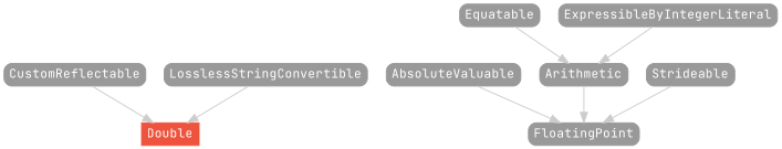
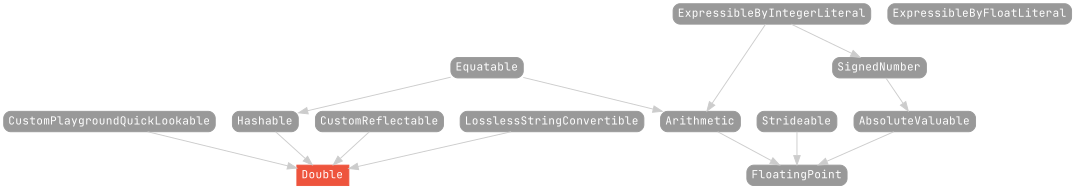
  strict digraph {
    fontname="JetBrains Mono"
    node [color="#999999" fillcolor="#999999" fontcolor=white fontname="JetBrains Mono" fontsize=12 margin="0.07,0.05" shape=box style="filled,rounded"]
    edge [color="#cccccc" fontname="JetBrains Mono"]
    Double [color="#ee543d" fillcolor="#ee543d" height=0.3 style=filled]
    AbsoluteValuable [height=0.3]
    FloatingPoint [height=0.3]
    Arithmetic [height=0.3]
+   SignedNumber [height=0.3]
    Strideable [height=0.3]
+   CustomPlaygroundQuickLookable [height=0.3]
    CustomReflectable [height=0.3]
    LosslessStringConvertible [height=0.3]
    Equatable [height=0.3]
+   Hashable [height=0.3]
+   ExpressibleByFloatLiteral [height=0.3]
    ExpressibleByIntegerLiteral [height=0.3]
    subgraph sub_1 {
      rank=max
      Double
    }
    AbsoluteValuable -> FloatingPoint
    Arithmetic -> FloatingPoint
+   SignedNumber -> AbsoluteValuable
    Strideable -> FloatingPoint
+   CustomPlaygroundQuickLookable -> Double
    CustomReflectable -> Double
    LosslessStringConvertible -> Double
    Equatable -> Arithmetic
+   Equatable -> Hashable
+   Hashable -> Double
    ExpressibleByIntegerLiteral -> Arithmetic
+   ExpressibleByIntegerLiteral -> SignedNumber
  }
